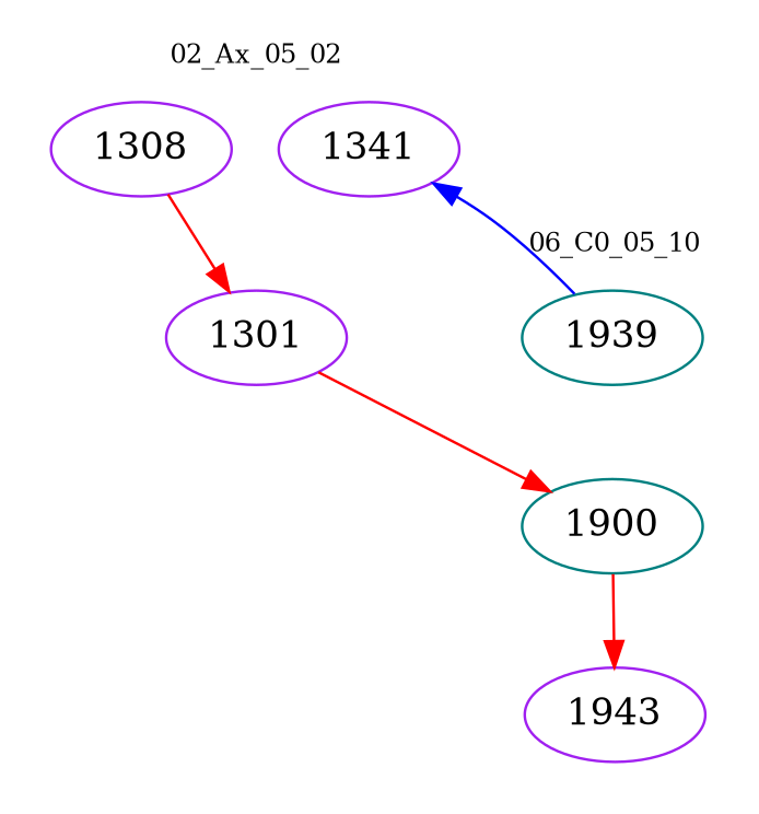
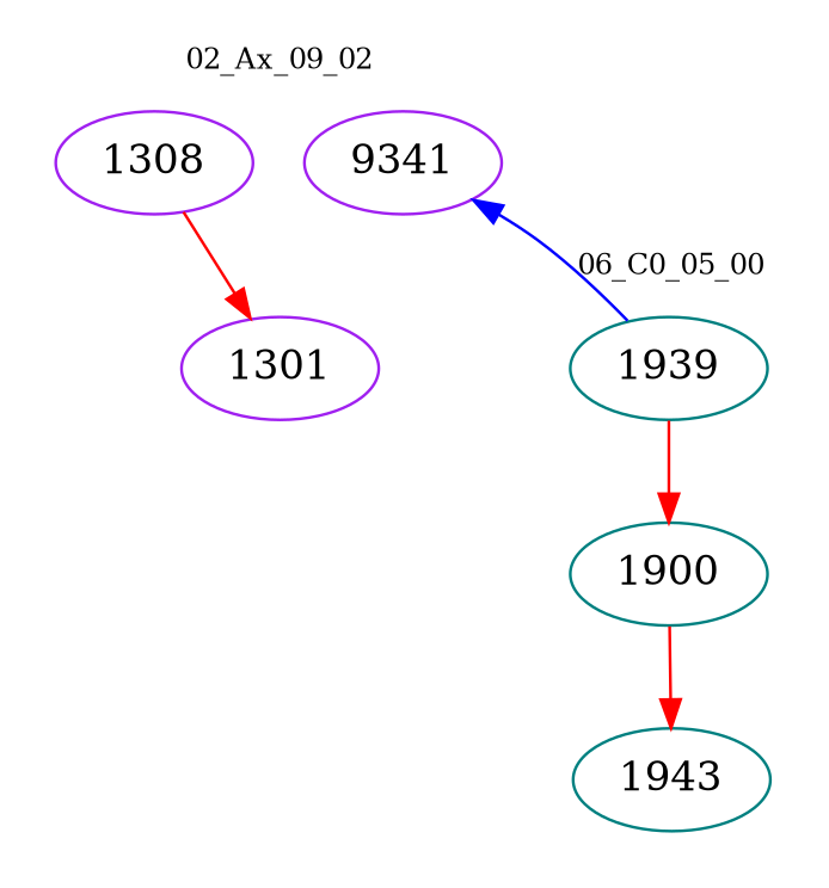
  digraph {
    node [color=purple]
    edge [color=red]
    n1 [label=1308]
    n2 [label=1301]
-   n3 [label=1341]
+   n3 [label=9341]
    n4 [color=teal label=1939]
    n5 [color=teal label=1900]
-   n6 [label=1943]
+   n6 [color=teal label=1943]
    subgraph cluster_1 {
      color=white
      fontsize=10
-     label="02_Ax_05_02"
+     label="02_Ax_09_02"
      n1
      n2
      n3
    }
    subgraph cluster_2 {
      color=white
      fontsize=10
-     label="06_C0_05_10"
+     label="06_C0_05_00"
      n4
      n5
      n6
    }
    n1 -> n2
    n4 -> n3 [color=blue]
-   n2 -> n5
+   n4 -> n5
    n5 -> n6
  }
